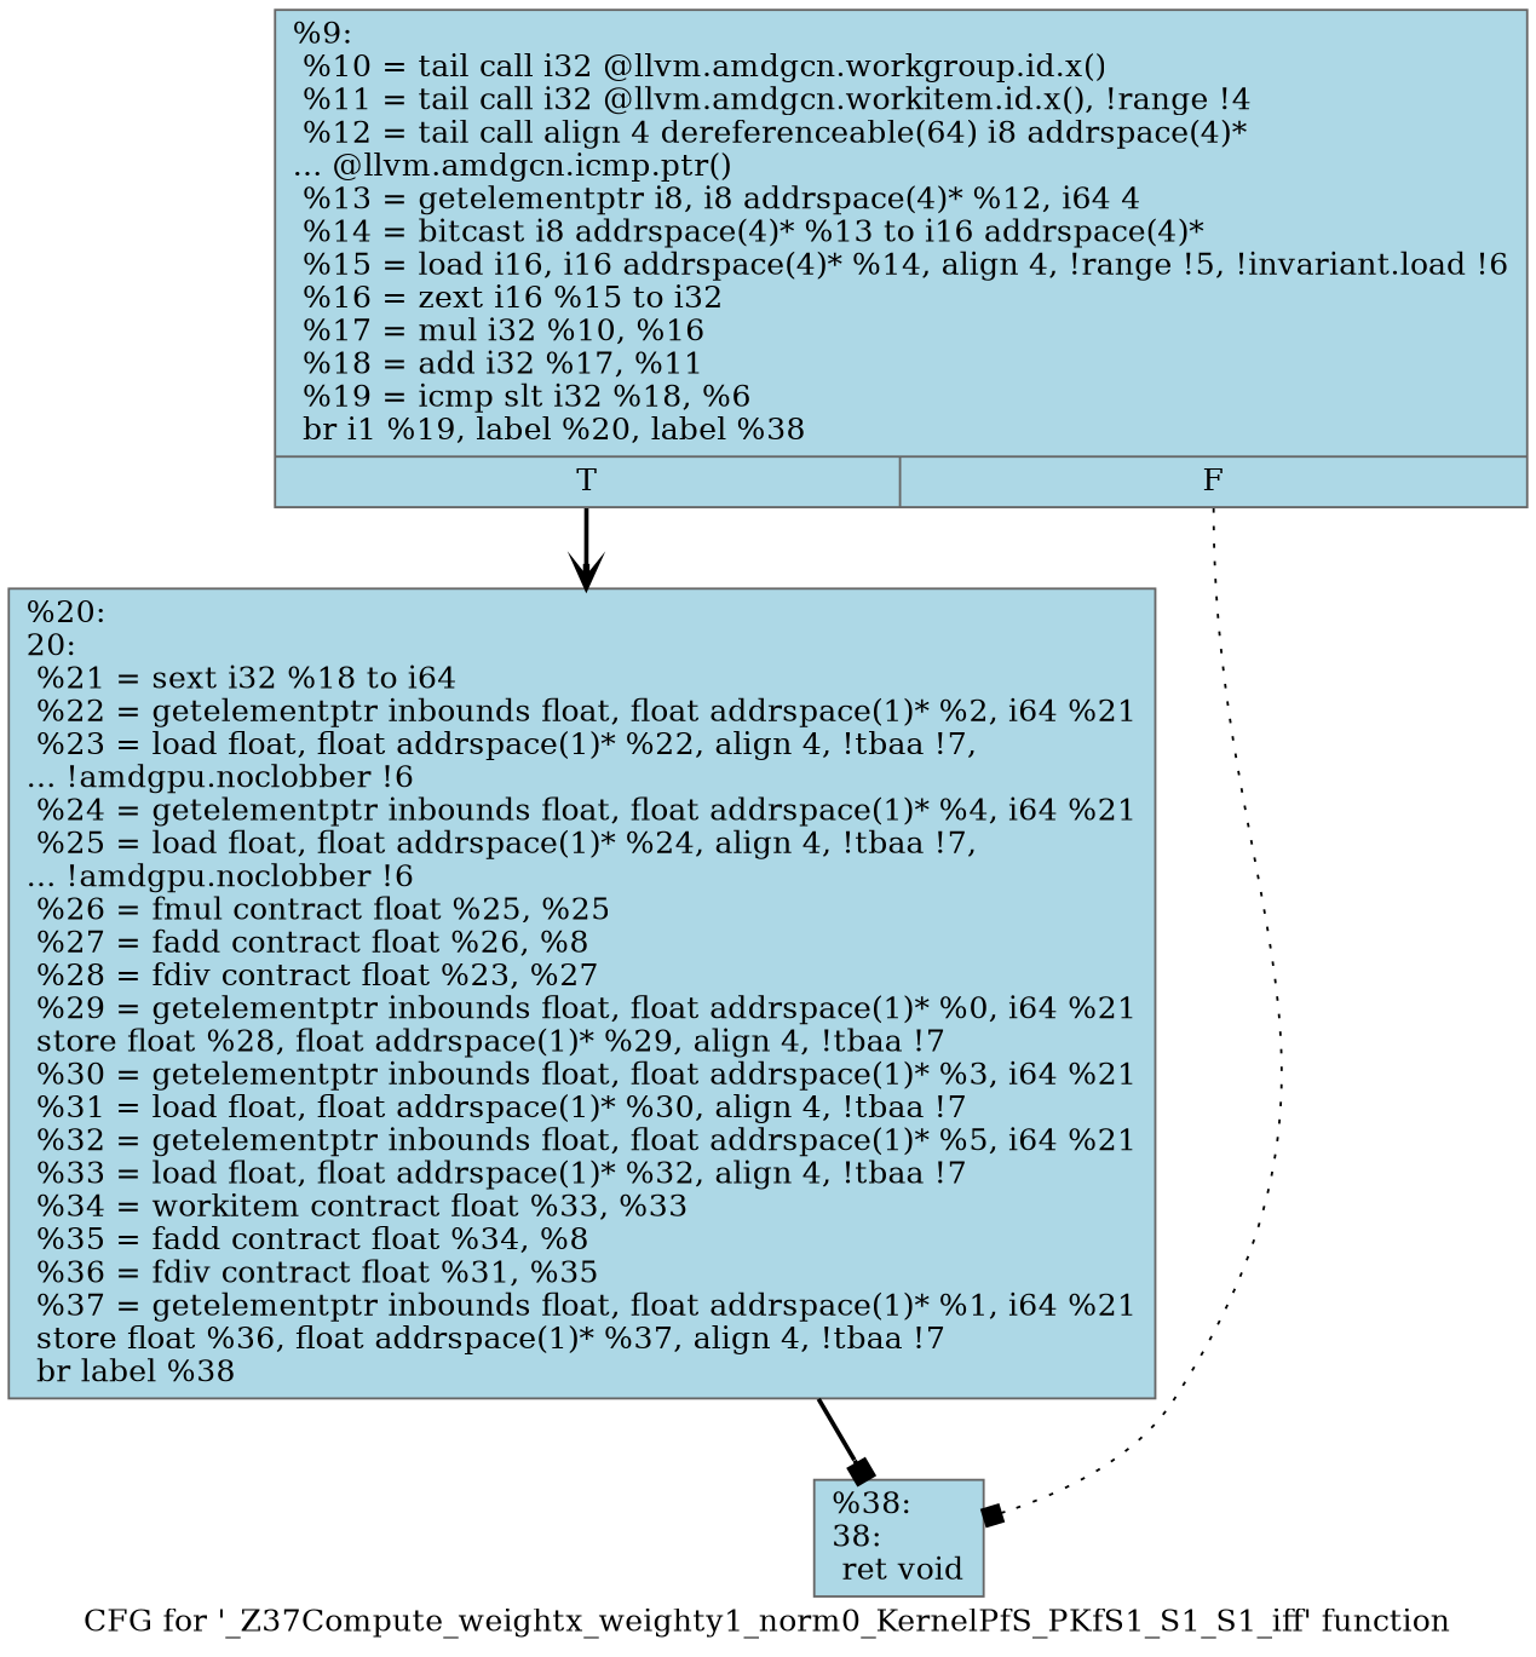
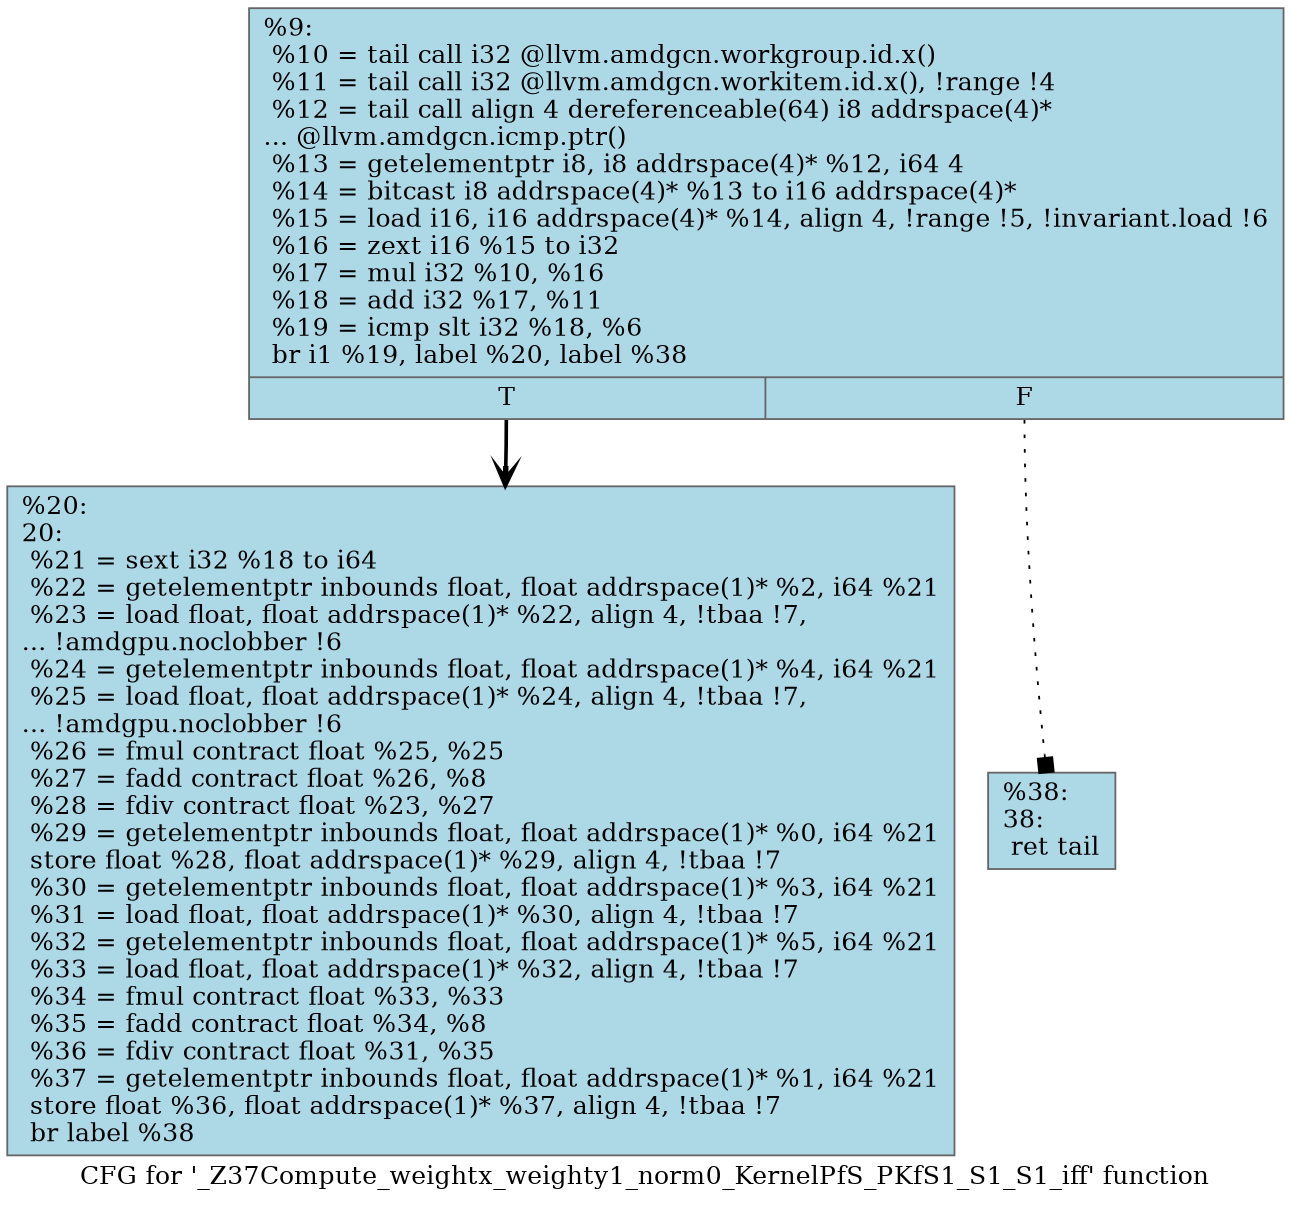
  digraph {
    label="CFG for '_Z37Compute_weightx_weighty1_norm0_KernelPfS_PKfS1_S1_S1_iff' function"
    node [color=gray40 fillcolor=lightblue shape=record style=filled]
    edge [arrowhead=box style=bold]
    n1 [label="{%9:\l  %10 = tail call i32 @llvm.amdgcn.workgroup.id.x()\l  %11 = tail call i32 @llvm.amdgcn.workitem.id.x(), !range !4\l  %12 = tail call align 4 dereferenceable(64) i8 addrspace(4)*\l... @llvm.amdgcn.icmp.ptr()\l  %13 = getelementptr i8, i8 addrspace(4)* %12, i64 4\l  %14 = bitcast i8 addrspace(4)* %13 to i16 addrspace(4)*\l  %15 = load i16, i16 addrspace(4)* %14, align 4, !range !5, !invariant.load !6\l  %16 = zext i16 %15 to i32\l  %17 = mul i32 %10, %16\l  %18 = add i32 %17, %11\l  %19 = icmp slt i32 %18, %6\l  br i1 %19, label %20, label %38\l|{<s0>T|<s1>F}}"]
-   n2 [label="{%20:\l20:                                               \l  %21 = sext i32 %18 to i64\l  %22 = getelementptr inbounds float, float addrspace(1)* %2, i64 %21\l  %23 = load float, float addrspace(1)* %22, align 4, !tbaa !7,\l... !amdgpu.noclobber !6\l  %24 = getelementptr inbounds float, float addrspace(1)* %4, i64 %21\l  %25 = load float, float addrspace(1)* %24, align 4, !tbaa !7,\l... !amdgpu.noclobber !6\l  %26 = fmul contract float %25, %25\l  %27 = fadd contract float %26, %8\l  %28 = fdiv contract float %23, %27\l  %29 = getelementptr inbounds float, float addrspace(1)* %0, i64 %21\l  store float %28, float addrspace(1)* %29, align 4, !tbaa !7\l  %30 = getelementptr inbounds float, float addrspace(1)* %3, i64 %21\l  %31 = load float, float addrspace(1)* %30, align 4, !tbaa !7\l  %32 = getelementptr inbounds float, float addrspace(1)* %5, i64 %21\l  %33 = load float, float addrspace(1)* %32, align 4, !tbaa !7\l  %34 = workitem contract float %33, %33\l  %35 = fadd contract float %34, %8\l  %36 = fdiv contract float %31, %35\l  %37 = getelementptr inbounds float, float addrspace(1)* %1, i64 %21\l  store float %36, float addrspace(1)* %37, align 4, !tbaa !7\l  br label %38\l}"]
-   n3 [label="{%38:\l38:                                               \l  ret void\l}"]
+   n2 [label="{%20:\l20:                                               \l  %21 = sext i32 %18 to i64\l  %22 = getelementptr inbounds float, float addrspace(1)* %2, i64 %21\l  %23 = load float, float addrspace(1)* %22, align 4, !tbaa !7,\l... !amdgpu.noclobber !6\l  %24 = getelementptr inbounds float, float addrspace(1)* %4, i64 %21\l  %25 = load float, float addrspace(1)* %24, align 4, !tbaa !7,\l... !amdgpu.noclobber !6\l  %26 = fmul contract float %25, %25\l  %27 = fadd contract float %26, %8\l  %28 = fdiv contract float %23, %27\l  %29 = getelementptr inbounds float, float addrspace(1)* %0, i64 %21\l  store float %28, float addrspace(1)* %29, align 4, !tbaa !7\l  %30 = getelementptr inbounds float, float addrspace(1)* %3, i64 %21\l  %31 = load float, float addrspace(1)* %30, align 4, !tbaa !7\l  %32 = getelementptr inbounds float, float addrspace(1)* %5, i64 %21\l  %33 = load float, float addrspace(1)* %32, align 4, !tbaa !7\l  %34 = fmul contract float %33, %33\l  %35 = fadd contract float %34, %8\l  %36 = fdiv contract float %31, %35\l  %37 = getelementptr inbounds float, float addrspace(1)* %1, i64 %21\l  store float %36, float addrspace(1)* %37, align 4, !tbaa !7\l  br label %38\l}"]
+   n3 [label="{%38:\l38:                                               \l  ret tail\l}"]
    n1 -> n2 [arrowhead=vee tailport=s0]
    n1 -> n3 [style=dotted tailport=s1]
-   n2 -> n3
  }
